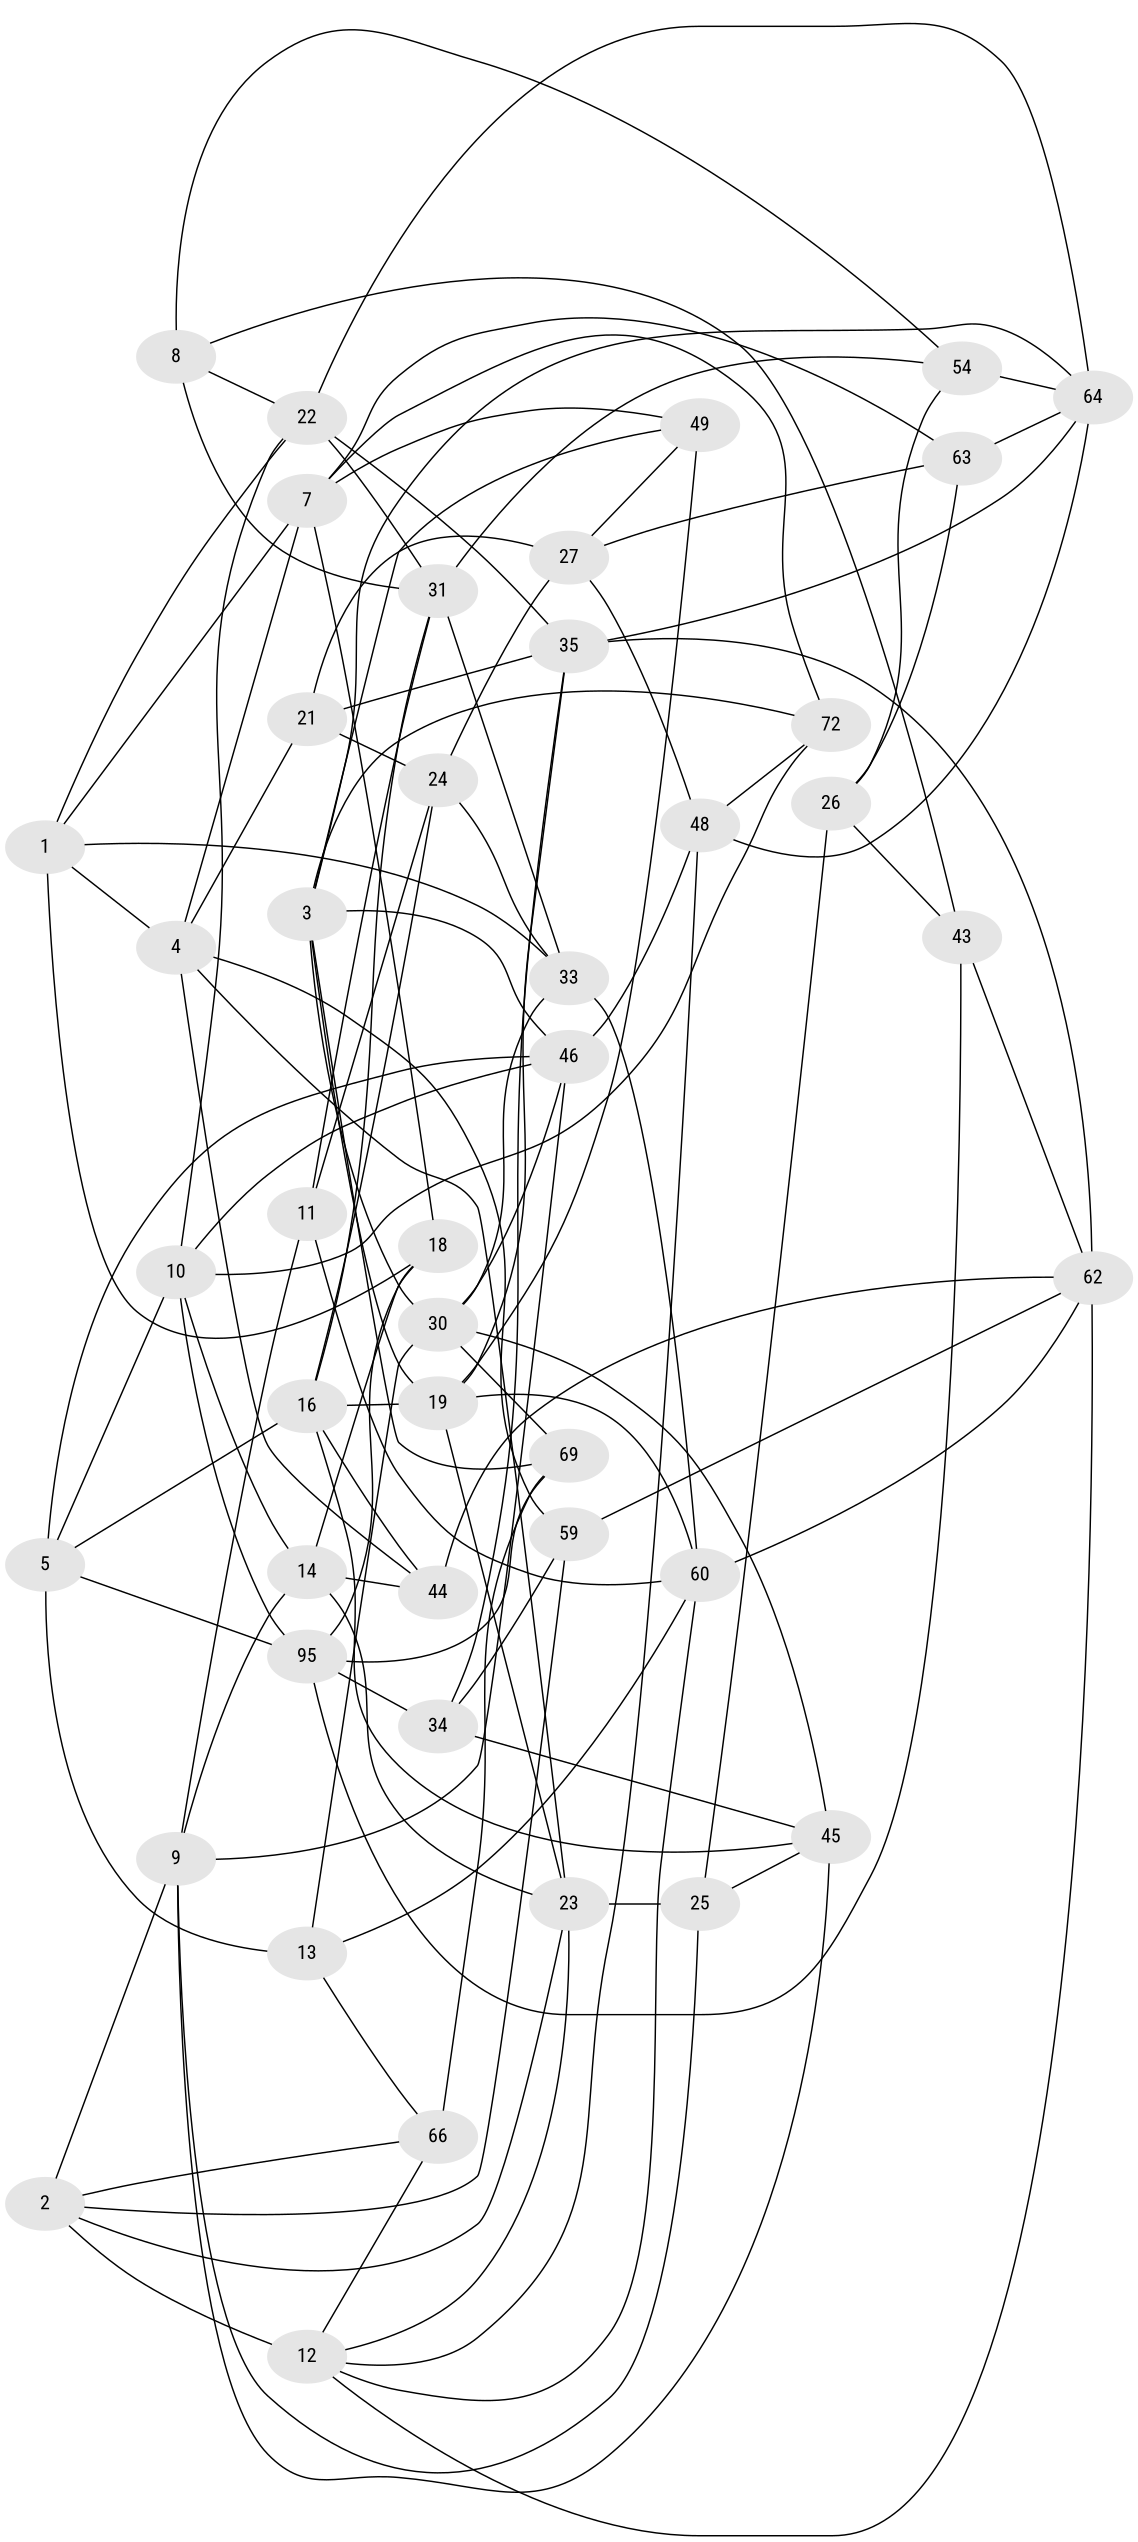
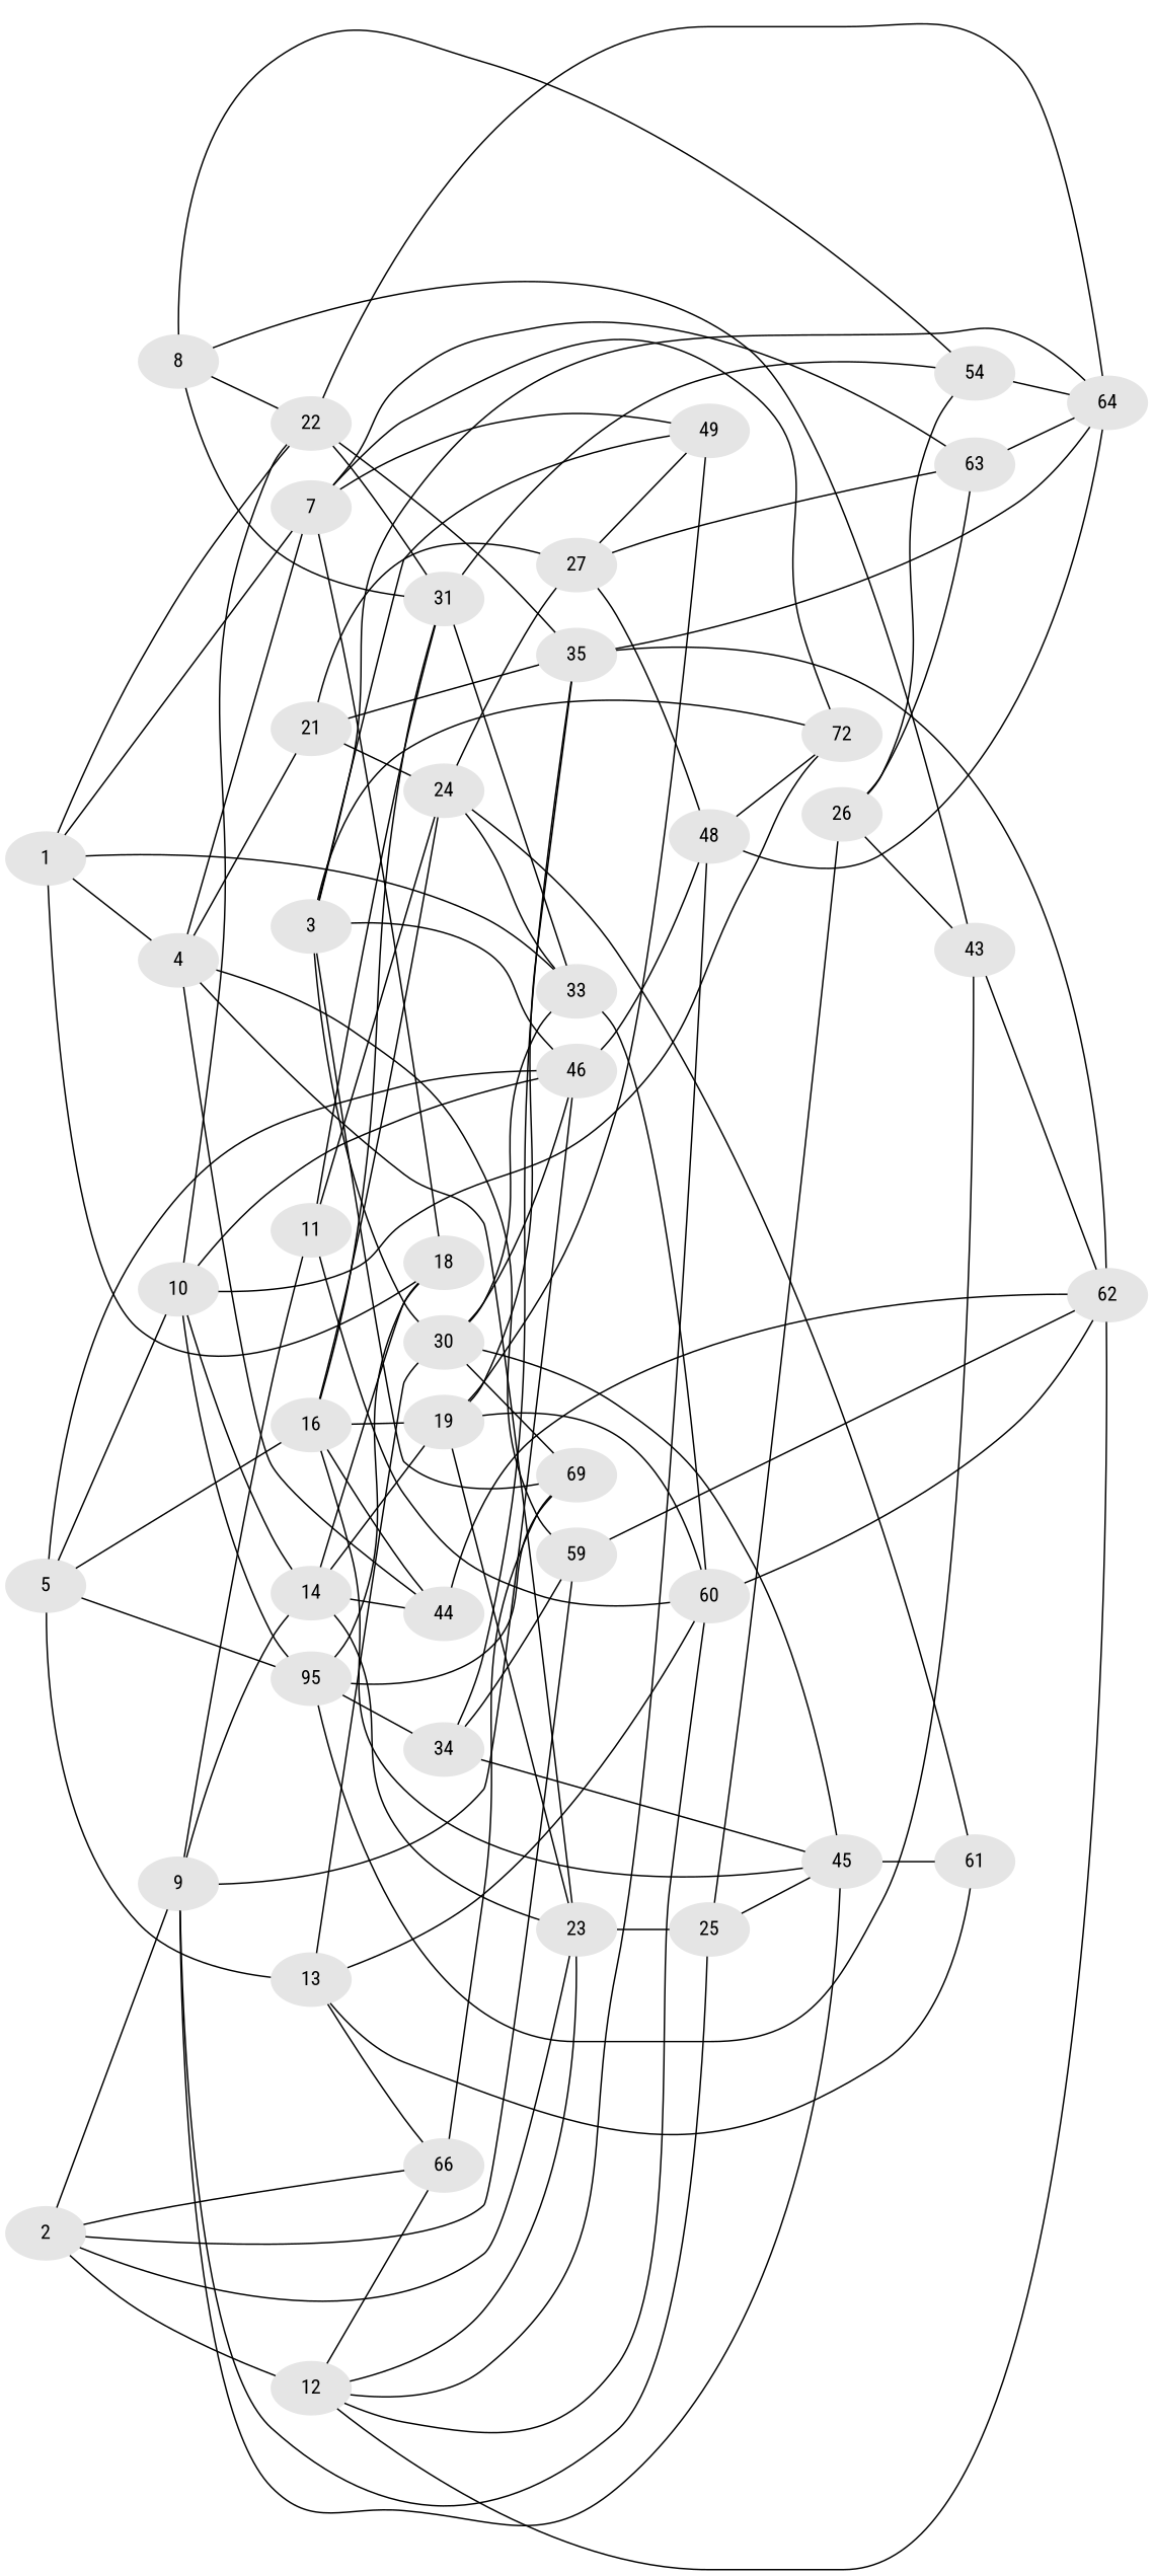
  graph {
    fontname="Roboto Condensed"
    rankdir=LR
    node [color=gray90 fontname="Roboto Condensed" style=filled]
    edge [fontname="Roboto Condensed"]
    1 [super="+67"]
    4 [super="+58"]
    7 [super="+68"]
    18
    22 [super="+28"]
    33 [super="+74"]
    23 [super="+39"]
    59
    21
    44
    49
    72
    63
    64 [super="+73"]
    31 [super="+50"]
    35 [super="+47"]
    60 [super="+70"]
    2 [super="+42"]
    9 [super="+41"]
    12 [super="+32"]
    66
    46 [super="+57"]
    11
    14 [super="+55"]
    25
    n26 [label=45 super="+56"]
    48 [super="+75"]
    62 [super="+65"]
    69
    3 [super="+6"]
    30 [super="+52"]
    24 [super="+37"]
    n33 [label=27 super="+45"]
    5 [super="+20"]
    10 [super="+17"]
    13 [super="+53"]
    n37 [label=95 super="+36"]
    16 [super="+38"]
+   61
    43 [super="+71"]
    34
    19 [super="+51"]
    8
    54
    26 [super="+27"]
    1 -- 4
    1 -- 7
    1 -- 18
    1 -- 22
    1 -- 33 [weight=2]
    4 -- 7
    4 -- 23
    4 -- 59
    4 -- 21
    4 -- 44
    7 -- 18
    7 -- 49
    7 -- 72
    7 -- 63
    22 -- 64
    22 -- 31
    22 -- 35
    33 -- 60
    23 -- 25
    59 -- 62
    21 -- 35
    21 -- 24
    21 -- n33
    44 -- 62
    63 -- 64
    31 -- 33
    31 -- 54
    35 -- 64
    35 -- 62
    60 -- 62
    2 -- 23
    2 -- 59
    2 -- 9
    2 -- 12
    2 -- 66
    9 -- 46
    9 -- 11
    9 -- 14
    9 -- 25
    9 -- n26
    12 -- 23
    12 -- 60
    12 -- 66
    12 -- 48
    12 -- 62
    66 -- 69
    46 -- 48
    11 -- 31
    11 -- 60
    11 -- 24
    14 -- 18
    14 -- 23
    14 -- 44
-   3 -- 19
+   14 -- 19
    25 -- n26
    25 -- 26
+   n26 -- 61
    48 -- 72
    48 -- 64
    3 -- 49
    3 -- 72
    3 -- 64
    3 -- 46
    3 -- 69
    3 -- 30
    30 -- 33
    30 -- 46
    30 -- n26
    30 -- 69
    24 -- 33
    24 -- n33
+   24 -- 61
    n33 -- 49
    n33 -- 63
    n33 -- 48 [weight=2]
    5 -- 46
    5 -- 10
    5 -- 13 [weight=2]
    5 -- n37
    5 -- 16
    10 -- 22
    10 -- 72
    10 -- 46
    10 -- 14
    10 -- n37
    13 -- 60
    13 -- 66
    13 -- 30
+   13 -- 61
    n37 -- 18
    n37 -- 69
    n37 -- 43
    n37 -- 34
    16 -- 44
    16 -- 31
    16 -- n26
    16 -- 24
    16 -- 19
    43 -- 62
    34 -- 59
    34 -- 35
    34 -- n26
    19 -- 23
    19 -- 49
    19 -- 35
    19 -- 60
    8 -- 22
    8 -- 31
    8 -- 43
    8 -- 54
    54 -- 64
    26 -- 63
    26 -- 43 [weight=3]
    26 -- 54
  }
